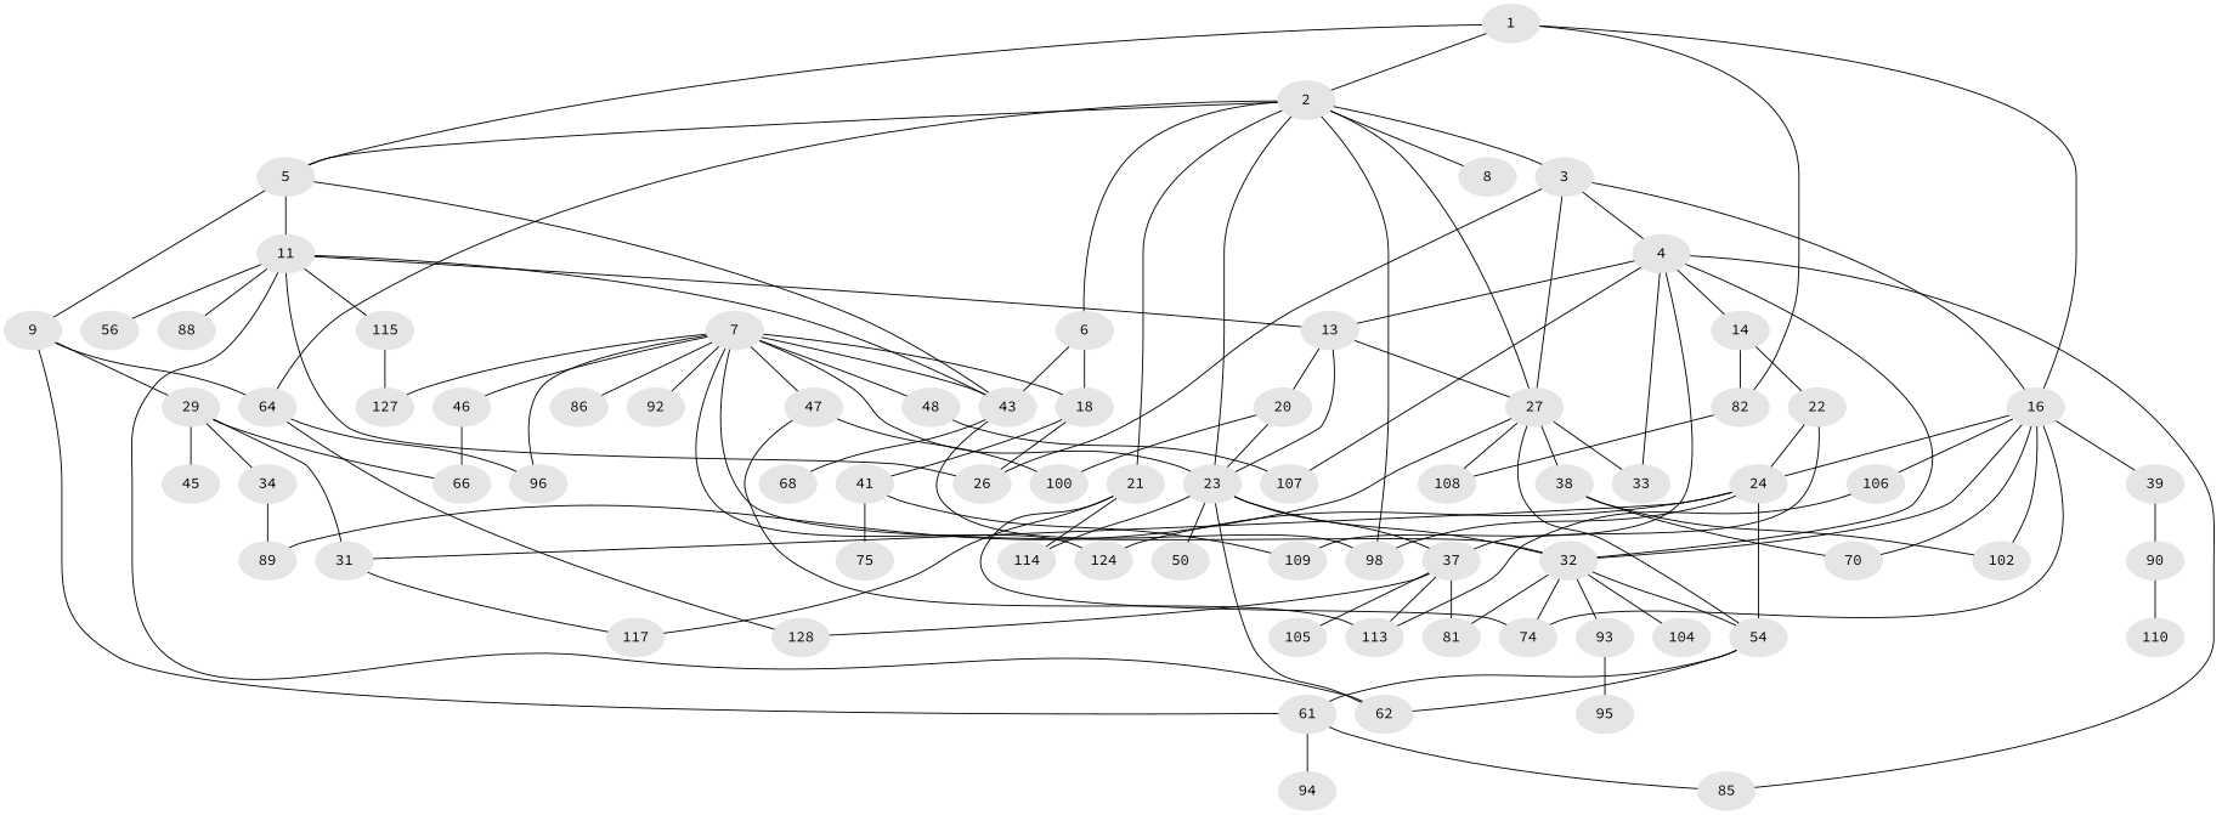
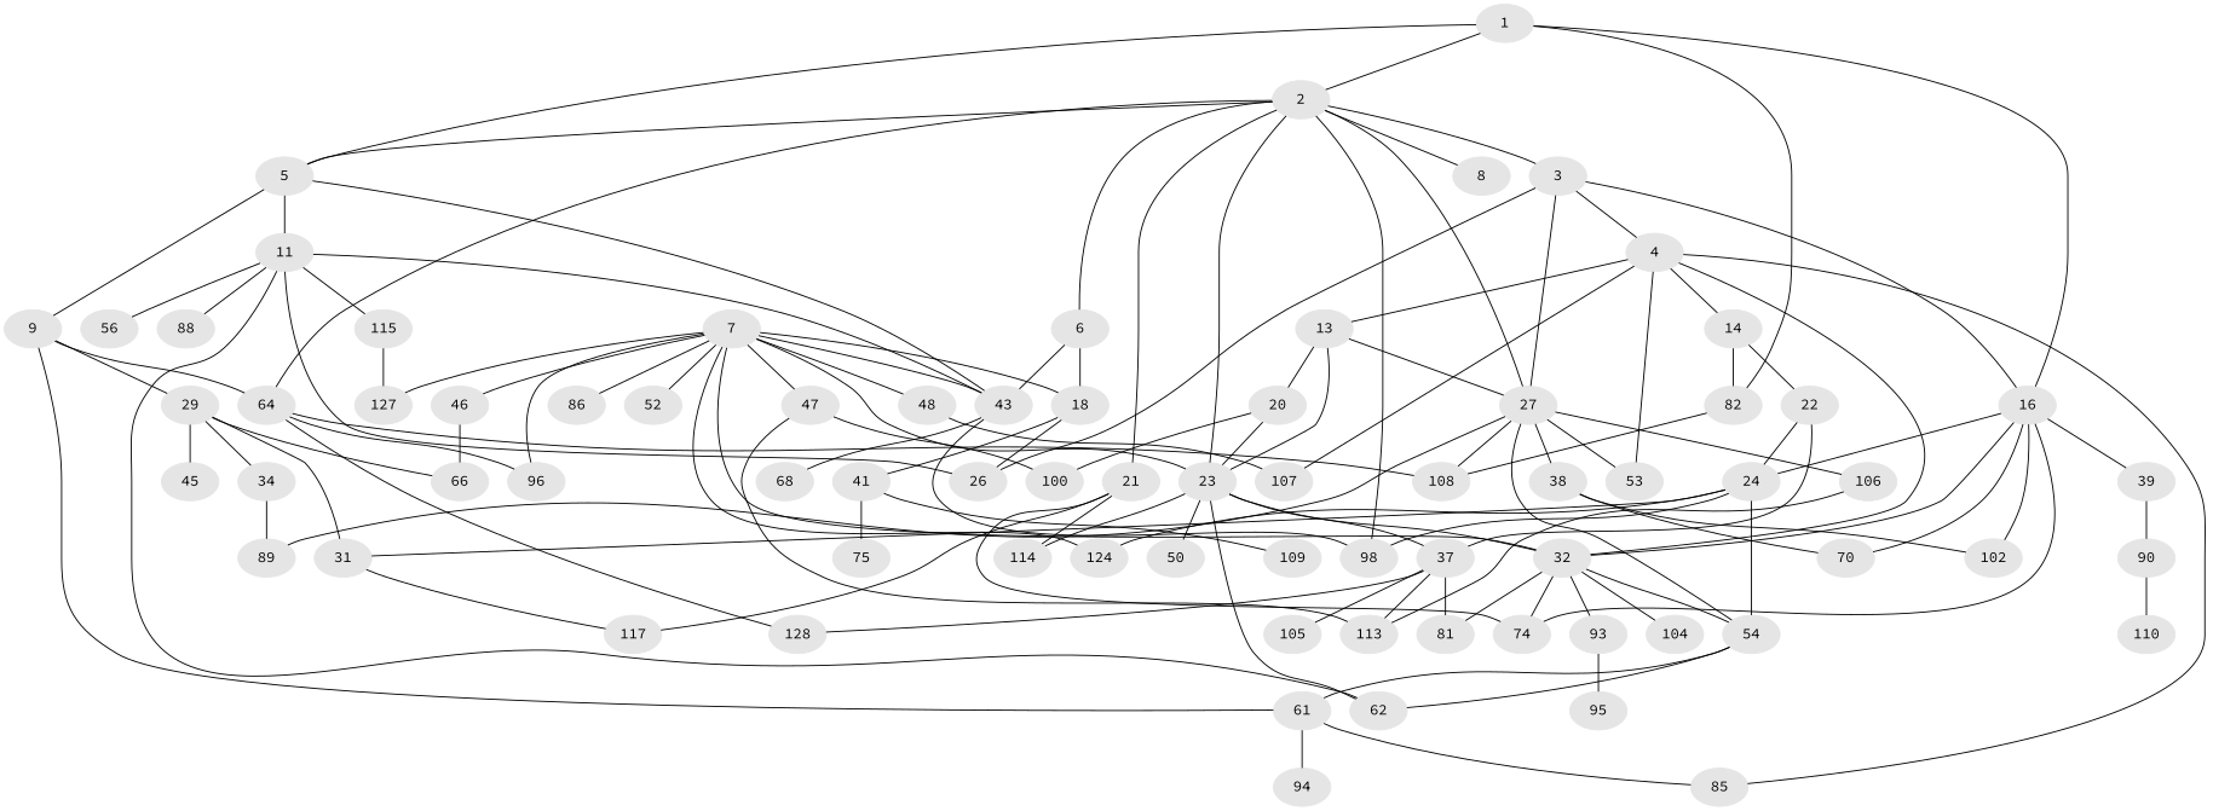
  graph {
    fontname="Source Code Pro"
    node [color=gray90 fontname="Source Code Pro" style=filled]
    edge [fontname="Source Code Pro"]
    2 [super="+97"]
    5 [super="+125"]
    3 [super="+35"]
    6
    8
    21 [super="+73"]
    23 [super="+69+65"]
    27 [super="+40+99"]
    64 [super="+118+87"]
    98 [super="+120"]
    1
    16 [super="+28+17"]
    82 [super="+84"]
    9 [super="+12"]
    11 [super="+44"]
    43 [super="+71"]
    7 [super="+10+30"]
    32 [super="+112+111+53"]
    18 [super="+19"]
    46 [super="+52"]
    47
    48 [super="+79"]
    86
-   92
+   92 [label=52]
    96
    124
    127
    24 [super="+60+36"]
    39 [super="+51"]
    70 [super="+91"]
    74
    102
    106
    108
    4 [super="+59+58"]
    26 [super="+101"]
    114
    117
    62 [super="+121"]
    37 [super="+42"]
    50
-   33
+   33 [label=53]
    54 [super="+122"]
    38 [super="+55"]
    89
    128
    13 [super="+119+25+14"]
    n48 [label=14]
    85
    107
    109
    20
    22
    81
    93
    104 [super="+126"]
    29
    61
    56
    88
    115
    68
    41
    66
    100
    113
    31
    34
    45
    94
    90
    75
    105
    95
    110
    2 -- 5
    2 -- 3
    2 -- 6
    2 -- 8
    2 -- 21
    2 -- 23
    2 -- 27
    2 -- 64
    2 -- 98
    5 -- 9
    5 -- 11
    5 -- 43
    3 -- 27
    3 -- 16
    3 -- 4
    3 -- 26
    6 -- 43
    6 -- 18
    21 -- 74
    21 -- 114
    21 -- 117
    23 -- 32
    23 -- 114
    23 -- 62
    23 -- 37
    23 -- 50
    27 -- 108
    27 -- 33
    27 -- 54
    27 -- 38
    27 -- 89
    64 -- 96
+   64 -- 108
    64 -- 128
    1 -- 2
    1 -- 5
    1 -- 16
    1 -- 82
    16 -- 32
    16 -- 24
    16 -- 39
    16 -- 70
    16 -- 74
    16 -- 102
-   16 -- 106
+   27 -- 106
    82 -- 108
    9 -- 64
    9 -- 29
    9 -- 61
    11 -- 43
    11 -- 26
    11 -- 62
-   11 -- 13
    11 -- 56
    11 -- 88
    11 -- 115
    43 -- 98
    43 -- 68
    7 -- 23
    7 -- 43
    7 -- 32
    7 -- 18
    7 -- 46
    7 -- 47
    7 -- 48
    7 -- 86
    7 -- 92
    7 -- 96
    7 -- 124
    7 -- 127
    32 -- 74
    32 -- 54
    32 -- 81
    32 -- 93
    32 -- 104
    18 -- 26
    18 -- 41
    46 -- 66
    47 -- 100
    47 -- 113
    48 -- 107
    24 -- 98
    24 -- 124
    24 -- 54
    24 -- 31
    39 -- 90
    106 -- 113
    4 -- 32 [weight=2]
    4 -- 33
    4 -- 13 [weight=2]
    4 -- n48
    4 -- 85
    4 -- 107
-   4 -- 109
    37 -- 128
    37 -- 81
    37 -- 113
    37 -- 105
    54 -- 62
    54 -- 61
    38 -- 70
    38 -- 102
    13 -- 23
    13 -- 27
    13 -- 20
    n48 -- 82
    n48 -- 22
    20 -- 23
    20 -- 100
    22 -- 24
    22 -- 37
    93 -- 95
    29 -- 66
    29 -- 31
    29 -- 34
    29 -- 45
    61 -- 85
    61 -- 94
    115 -- 127
    41 -- 109
    41 -- 75
    31 -- 117
    34 -- 89
    90 -- 110
  }
